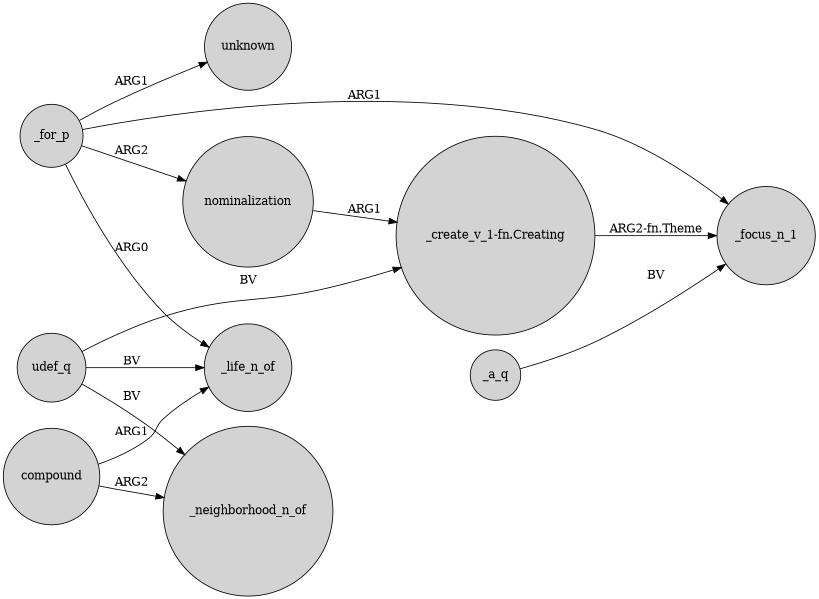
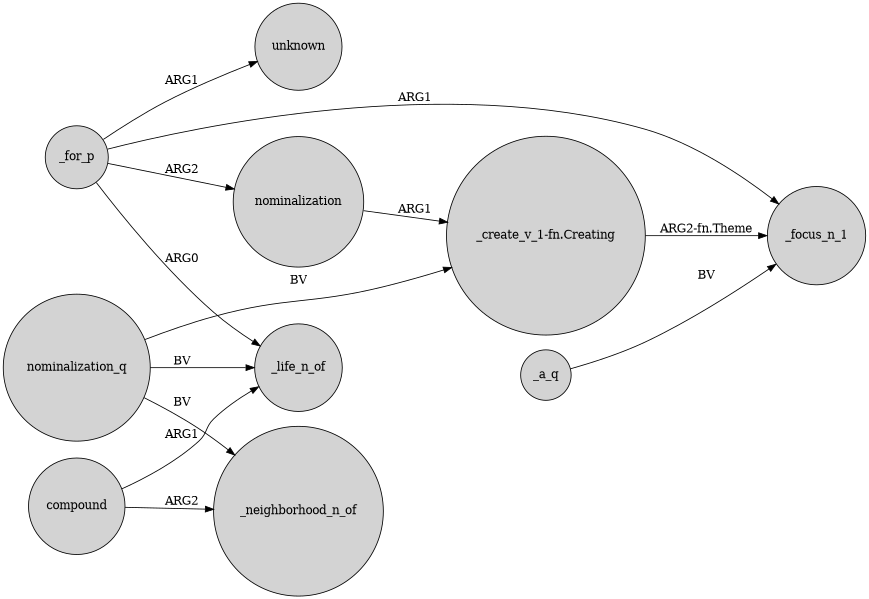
  digraph {
    rankdir=LR
    node [shape=circle style=filled]
    _for_p
    nominalization
    _focus_n_1
    unknown
    _life_n_of
    "_create_v_1-fn.Creating"
    _a_q
    compound
    _neighborhood_n_of
-   udef_q
+   udef_q [label=nominalization_q]
    _for_p -> nominalization [label=ARG2]
    _for_p -> _focus_n_1 [label=ARG1]
    _for_p -> unknown [label=ARG1]
    _for_p -> _life_n_of [label=ARG0]
    nominalization -> "_create_v_1-fn.Creating" [label=ARG1]
    "_create_v_1-fn.Creating" -> _focus_n_1 [label="ARG2-fn.Theme"]
    _a_q -> _focus_n_1 [label=BV]
    compound -> _life_n_of [label=ARG1]
    compound -> _neighborhood_n_of [label=ARG2]
    udef_q -> _life_n_of [label=BV]
    udef_q -> "_create_v_1-fn.Creating" [label=BV]
    udef_q -> _neighborhood_n_of [label=BV]
  }
